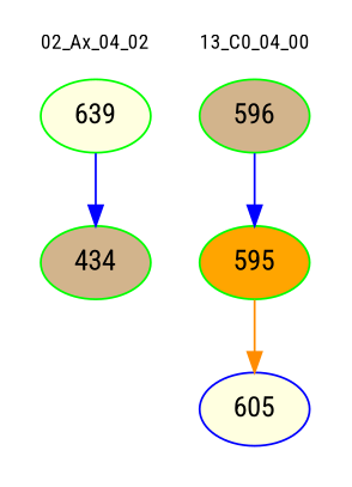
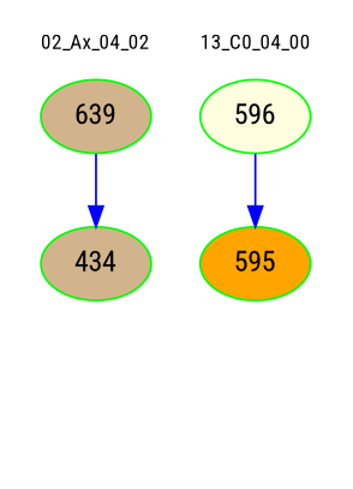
  digraph {
    fontname="Roboto Condensed"
    node [color=green fillcolor=lightyellow fontname="Roboto Condensed" style=filled]
    edge [color=blue fontname="Roboto Condensed"]
-   n1 [label=639]
+   n1 [fillcolor=tan label=639]
    n2 [fillcolor=tan label=434]
-   n3 [fillcolor=tan label=596]
+   n3 [label=596]
    n4 [fillcolor=orange label=595]
-   n5 [color=blue label=605]
    subgraph cluster_1 {
      color=white
      fontsize=10
      label="02_Ax_04_02"
      n1
      n2
    }
    subgraph cluster_2 {
      color=white
      fontsize=10
      label="13_C0_04_00"
      n3
      n4
-     n5
    }
    n1 -> n2
    n3 -> n4
-   n4 -> n5 [color=darkorange]
  }
